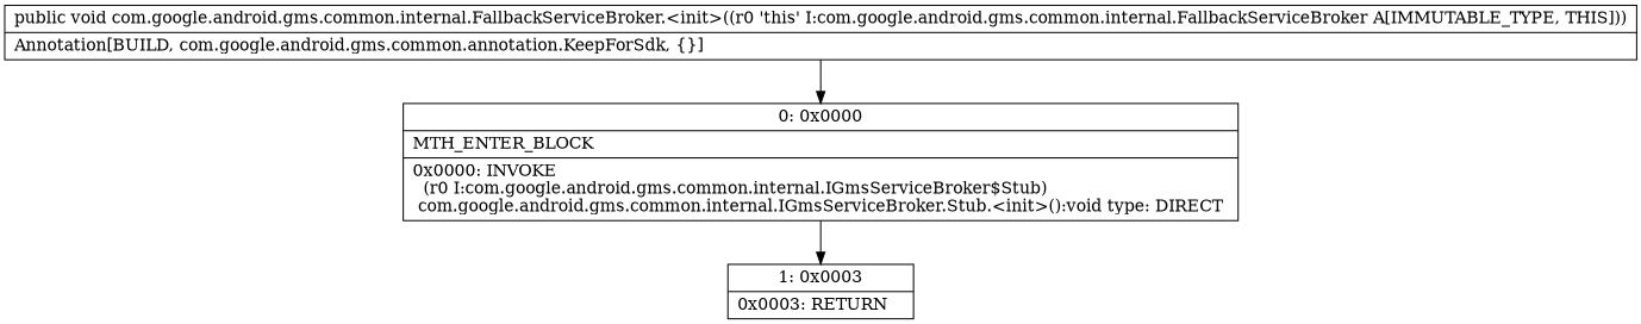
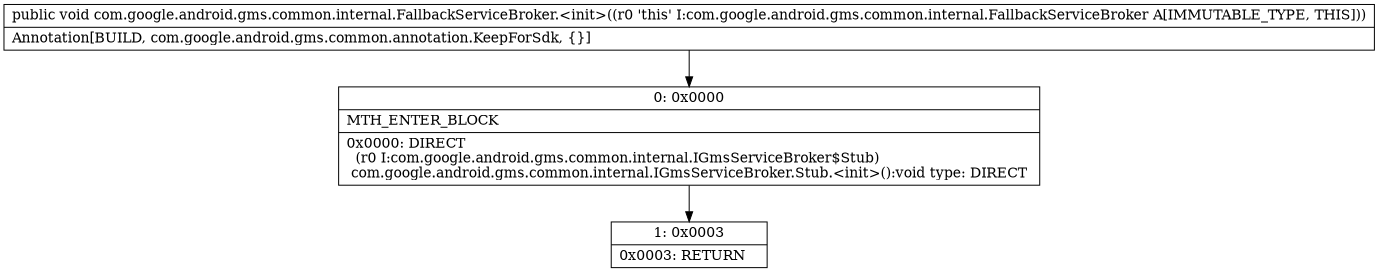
  digraph {
    node [shape=record]
-   n1 [label="{0\:\ 0x0000|MTH_ENTER_BLOCK\l|0x0000: INVOKE  \l  (r0 I:com.google.android.gms.common.internal.IGmsServiceBroker$Stub)\l com.google.android.gms.common.internal.IGmsServiceBroker.Stub.\<init\>():void type: DIRECT \l}"]
+   n1 [label="{0\:\ 0x0000|MTH_ENTER_BLOCK\l|0x0000: DIRECT  \l  (r0 I:com.google.android.gms.common.internal.IGmsServiceBroker$Stub)\l com.google.android.gms.common.internal.IGmsServiceBroker.Stub.\<init\>():void type: DIRECT \l}"]
    n2 [label="{1\:\ 0x0003|0x0003: RETURN   \l}"]
    n3 [label="{public void com.google.android.gms.common.internal.FallbackServiceBroker.\<init\>((r0 'this' I:com.google.android.gms.common.internal.FallbackServiceBroker A[IMMUTABLE_TYPE, THIS]))  | Annotation[BUILD, com.google.android.gms.common.annotation.KeepForSdk, \{\}]\l}"]
    n1 -> n2
    n3 -> n1
  }
